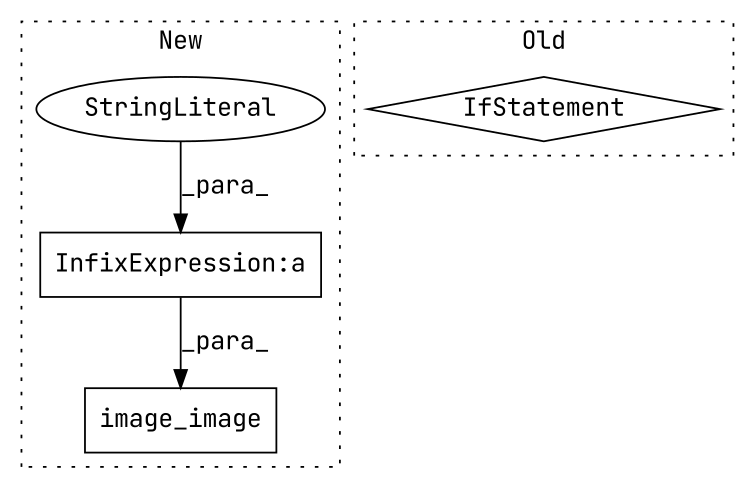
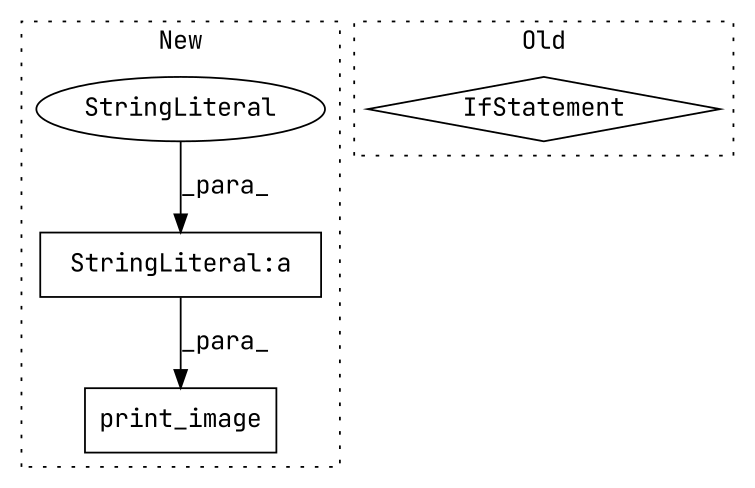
  digraph {
    fontname="JetBrains Mono"
    node [shape=box fontname="JetBrains Mono"]
    edge [fontname="JetBrains Mono"]
-   n1 [a=32 l="12,1" label=image_image s="654,738"]
-   n2 [a=27 l=3 label="InfixExpression:a" s=729]
+   n1 [a=32 l="12,1" label=print_image s="654,738"]
+   n2 [a=27 l=3 label="StringLiteral:a" s=729]
    n3 [a=45 l=6 label=StringLiteral s=732 shape=ellipse]
    n4 [a=25 l="4,2" label=IfStatement s="733,752" shape=diamond]
    subgraph cluster_1 {
      label=New
      style=dotted
      n1
      n2
      n3
    }
    subgraph cluster_2 {
      label=Old
      style=dotted
      n4
    }
    n2 -> n1 [label=_para_]
    n3 -> n2 [label=_para_]
  }
